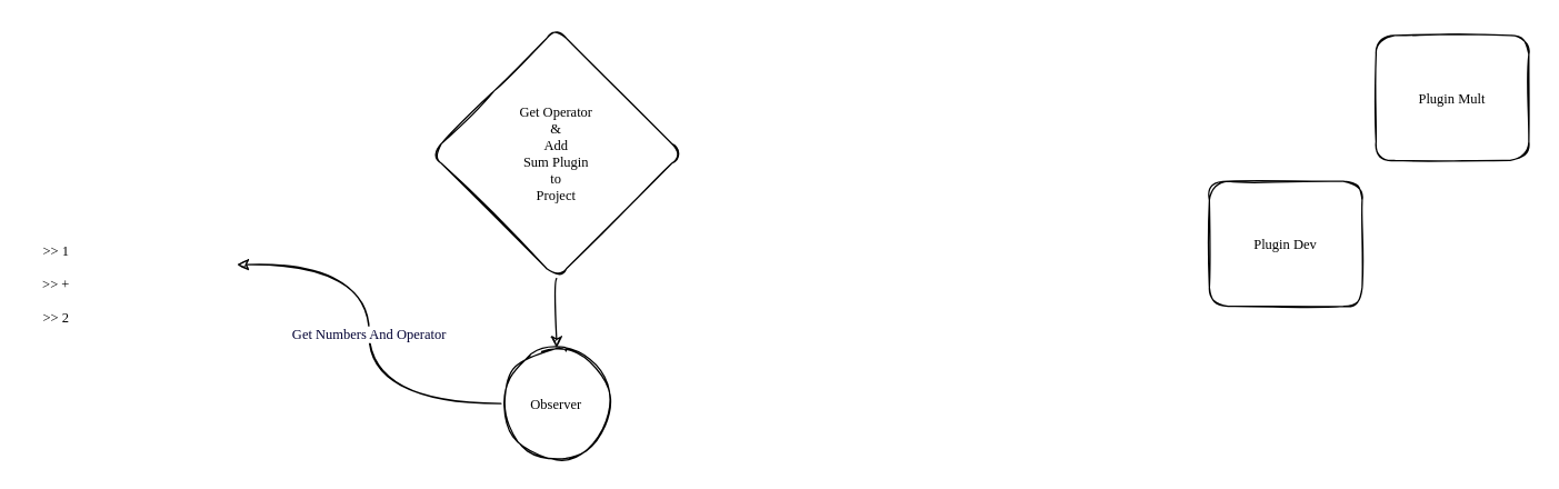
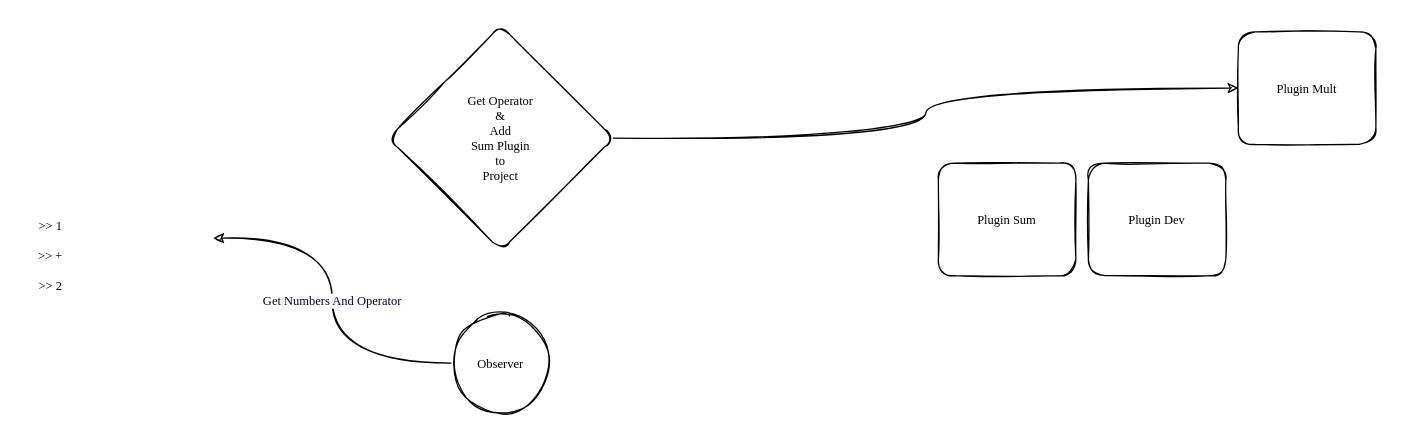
  <mxCell id="0" />
  <mxCell id="1" parent="0" />
  <mxCell id="2" value="" style="group;sketch=1;rounded=1;" vertex="1" connectable="0" parent="1"><mxGeometry x="20" y="120" width="150" height="140" as="geometry" /></mxCell>
  <mxCell id="3" value="" style="pointerEvents=1;shadow=0;dashed=0;html=1;labelPosition=center;verticalLabelPosition=bottom;verticalAlign=top;align=center;outlineConnect=0;shape=mxgraph.veeam2.interface_console;sketch=1;rounded=1;" vertex="1" parent="2"><mxGeometry width="150" height="140" as="geometry" /></mxCell>
  <mxCell id="4" value="&lt;div style=&quot;font-size: 10px&quot;&gt;&amp;gt;&amp;gt; 1&lt;/div&gt;&lt;div style=&quot;font-size: 10px&quot;&gt;&lt;br&gt;&lt;/div&gt;&lt;div style=&quot;font-size: 10px&quot;&gt;&amp;gt;&amp;gt; +&lt;/div&gt;&lt;div style=&quot;font-size: 10px&quot;&gt;&lt;br&gt;&lt;/div&gt;&lt;div style=&quot;font-size: 10px&quot;&gt;&amp;gt;&amp;gt; 2&lt;br style=&quot;font-size: 10px&quot;&gt;&lt;/div&gt;" style="text;html=1;strokeColor=none;fillColor=none;align=center;verticalAlign=middle;whiteSpace=wrap;fontFamily=Lucida Console;fontSize=10;sketch=1;rounded=1;" vertex="1" parent="2"><mxGeometry y="59" width="40" height="50" as="geometry" /></mxCell>
+ <mxCell id="5" value="&lt;div&gt;Plugin Sum&lt;/div&gt;" style="whiteSpace=wrap;html=1;fontFamily=Lucida Console;fontSize=10;sketch=1;rounded=1;" vertex="1" parent="1"><mxGeometry x="750" y="130" width="110" height="90" as="geometry" /></mxCell>
  <mxCell id="6" value="&lt;div&gt;Plugin Dev&lt;br&gt;&lt;/div&gt;" style="whiteSpace=wrap;html=1;fontFamily=Lucida Console;fontSize=10;sketch=1;rounded=1;" vertex="1" parent="1"><mxGeometry x="870" y="130" width="110" height="90" as="geometry" /></mxCell>
  <mxCell id="7" value="&lt;div&gt;Plugin Mult&lt;br&gt;&lt;/div&gt;" style="whiteSpace=wrap;html=1;fontFamily=Lucida Console;fontSize=10;sketch=1;rounded=1;" vertex="1" parent="1"><mxGeometry x="990" y="25" width="110" height="90" as="geometry" /></mxCell>
  <mxCell id="8" value="&lt;font color=&quot;#000033&quot;&gt;Get Numbers And Operator&lt;/font&gt;" style="edgeStyle=orthogonalEdgeStyle;orthogonalLoop=1;jettySize=auto;html=1;fontFamily=Lucida Console;fontSize=10;sketch=1;curved=1;" edge="1" parent="1" source="9" target="3"><mxGeometry relative="1" as="geometry" /></mxCell>
  <mxCell id="9" value="Observer" style="ellipse;whiteSpace=wrap;html=1;aspect=fixed;fontFamily=Lucida Console;fontSize=10;sketch=1;rounded=1;" vertex="1" parent="1"><mxGeometry x="360" y="250" width="80" height="80" as="geometry" /></mxCell>
- <mxCell id="10" style="edgeStyle=orthogonalEdgeStyle;orthogonalLoop=1;jettySize=auto;html=1;fontFamily=Lucida Console;fontSize=10;sketch=1;curved=1;" edge="1" parent="1" source="11" target="9"><mxGeometry relative="1" as="geometry" /></mxCell>
+ <mxCell id="10" style="edgeStyle=orthogonalEdgeStyle;orthogonalLoop=1;jettySize=auto;html=1;fontFamily=Lucida Console;fontSize=10;sketch=1;curved=1;" edge="1" parent="1" source="11" target="7"><mxGeometry relative="1" as="geometry" /></mxCell>
  <mxCell id="11" value="&lt;div&gt;Get Operator &lt;br&gt;&lt;/div&gt;&lt;div&gt;&amp;amp;&lt;/div&gt;&lt;div&gt;Add&lt;/div&gt;&lt;div&gt;Sum Plugin &lt;br&gt;&lt;/div&gt;&lt;div&gt;to&lt;/div&gt;&lt;div&gt;Project&lt;br&gt;&lt;/div&gt;" style="rhombus;whiteSpace=wrap;html=1;fontFamily=Lucida Console;fontSize=10;sketch=1;rounded=1;" vertex="1" parent="1"><mxGeometry x="310" y="20" width="180" height="180" as="geometry" /></mxCell>
